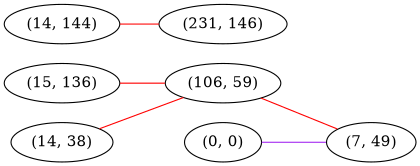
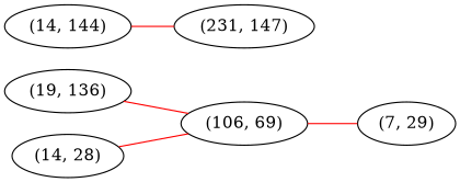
  graph {
    rankdir=LR
    edge [color=red weight=1]
-   "(19, 136)" [label="(15, 136)"]
-   "(106, 69)" [label="(106, 59)"]
-   "(7, 29)" [label="(7, 49)"]
+   "(19, 136)"
+   "(106, 69)"
+   "(7, 29)"
    "(14, 144)"
-   "(231, 147)" [label="(231, 146)"]
-   "(14, 28)" [label="(14, 38)"]
-   "(0, 0)"
+   "(231, 147)"
+   "(14, 28)"
    "(19, 136)" -- "(106, 69)"
    "(106, 69)" -- "(7, 29)"
    "(14, 144)" -- "(231, 147)"
    "(14, 28)" -- "(106, 69)"
-   "(0, 0)" -- "(7, 29)" [color=purple weight=4]
  }
